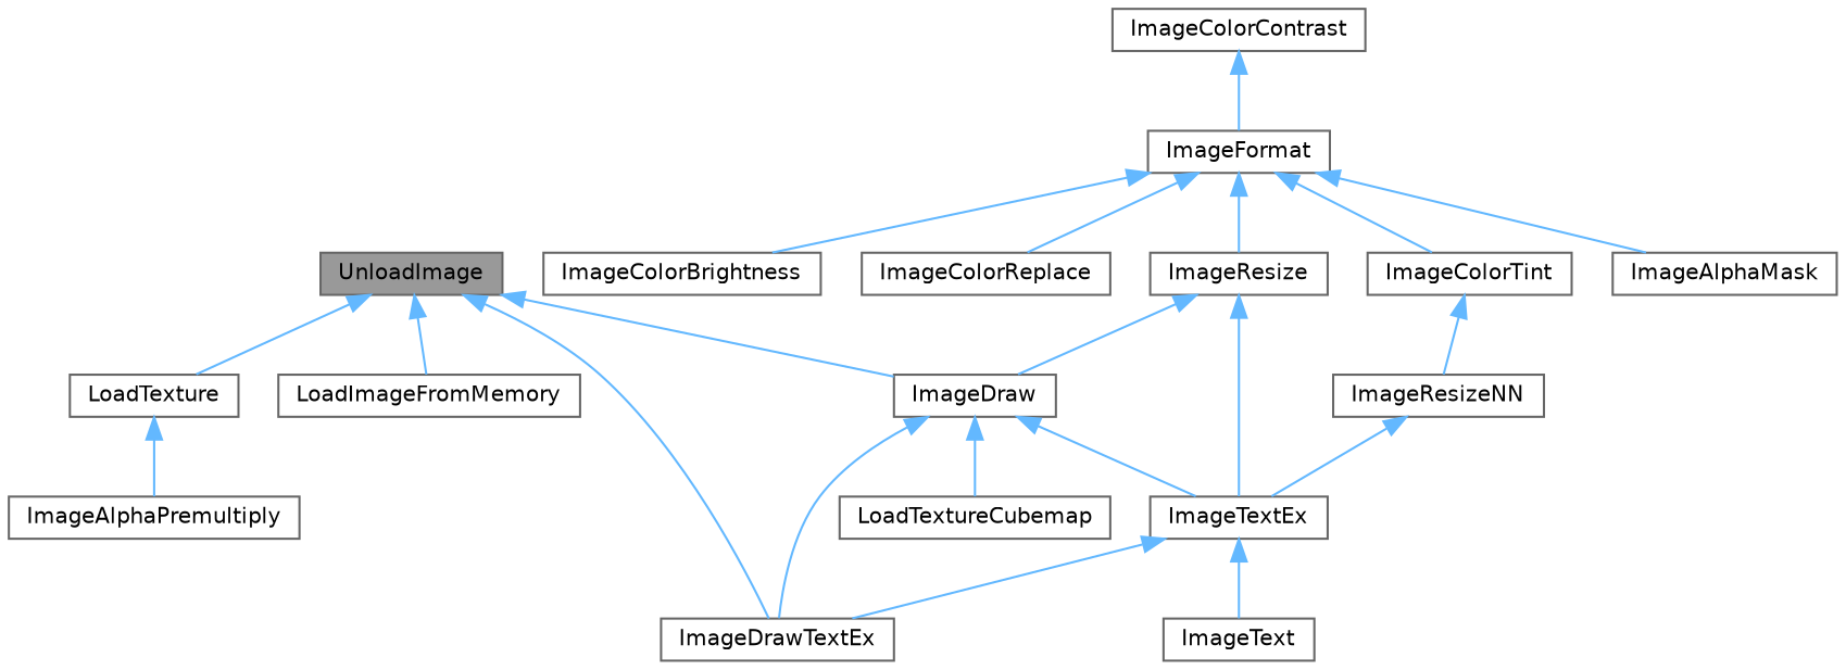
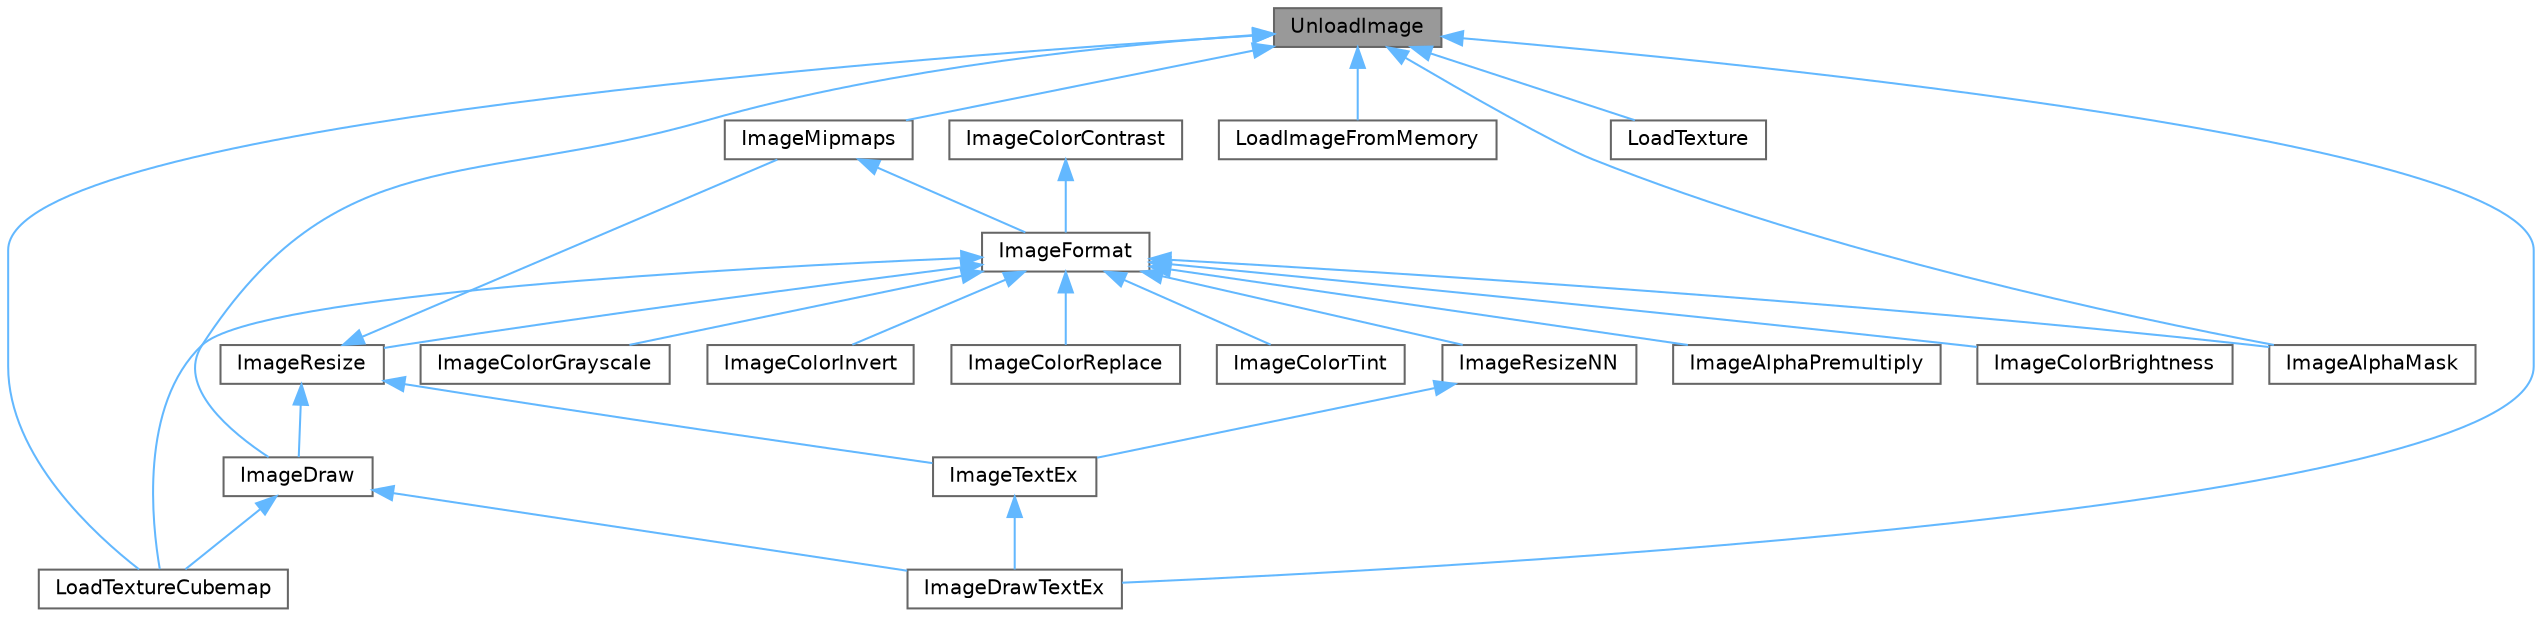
  digraph {
    rankdir=TB
    node [color=grey40 fillcolor=white fontname=Helvetica fontsize=10 shape=box style=filled]
    edge [color=steelblue1 dir=back fontname=Helvetica fontsize=10 labelfontname=Helvetica labelfontsize=10 style=solid]
    n1 [color=gray40 fillcolor=grey60 fontcolor=black height=0.2 label=UnloadImage width=0.4]
    n2 [height=0.2 label=ImageAlphaMask width=0.4]
    n3 [height=0.2 label=ImageDraw width=0.4]
    n4 [height=0.2 label=ImageDrawTextEx width=0.4]
    n5 [height=0.2 label=LoadTextureCubemap width=0.4]
+   n6 [height=0.2 label=ImageMipmaps width=0.4]
    n7 [height=0.2 label=LoadImageFromMemory width=0.4]
    n8 [height=0.2 label=LoadTexture width=0.4]
    n9 [height=0.2 label=ImageTextEx width=0.4]
    n10 [height=0.2 label=ImageFormat width=0.4]
-   n11 [height=0.2 label=ImageText width=0.4]
    n12 [height=0.2 label=ImageAlphaPremultiply width=0.4]
    n13 [height=0.2 label=ImageColorBrightness width=0.4]
+   n14 [height=0.2 label=ImageColorGrayscale width=0.4]
+   n15 [height=0.2 label=ImageColorInvert width=0.4]
    n16 [height=0.2 label=ImageColorReplace width=0.4]
    n17 [height=0.2 label=ImageColorTint width=0.4]
    n18 [height=0.2 label=ImageResize width=0.4]
    n19 [height=0.2 label=ImageResizeNN width=0.4]
    n20 [height=0.2 label=ImageColorContrast width=0.4]
+   n1 -> n2
    n1 -> n3
    n1 -> n4
+   n1 -> n5
+   n1 -> n6
    n1 -> n7
    n1 -> n8
    n3 -> n4
    n3 -> n5
-   n3 -> n9
+   n6 -> n10
    n9 -> n4
-   n9 -> n11
    n10 -> n2
-   n8 -> n12
+   n10 -> n5
+   n10 -> n12
    n10 -> n13
+   n10 -> n14
+   n10 -> n15
    n10 -> n16
    n10 -> n17
    n10 -> n18
-   n17 -> n19
+   n10 -> n19
    n18 -> n3
+   n18 -> n6
    n18 -> n9
    n19 -> n9
    n20 -> n10
  }
